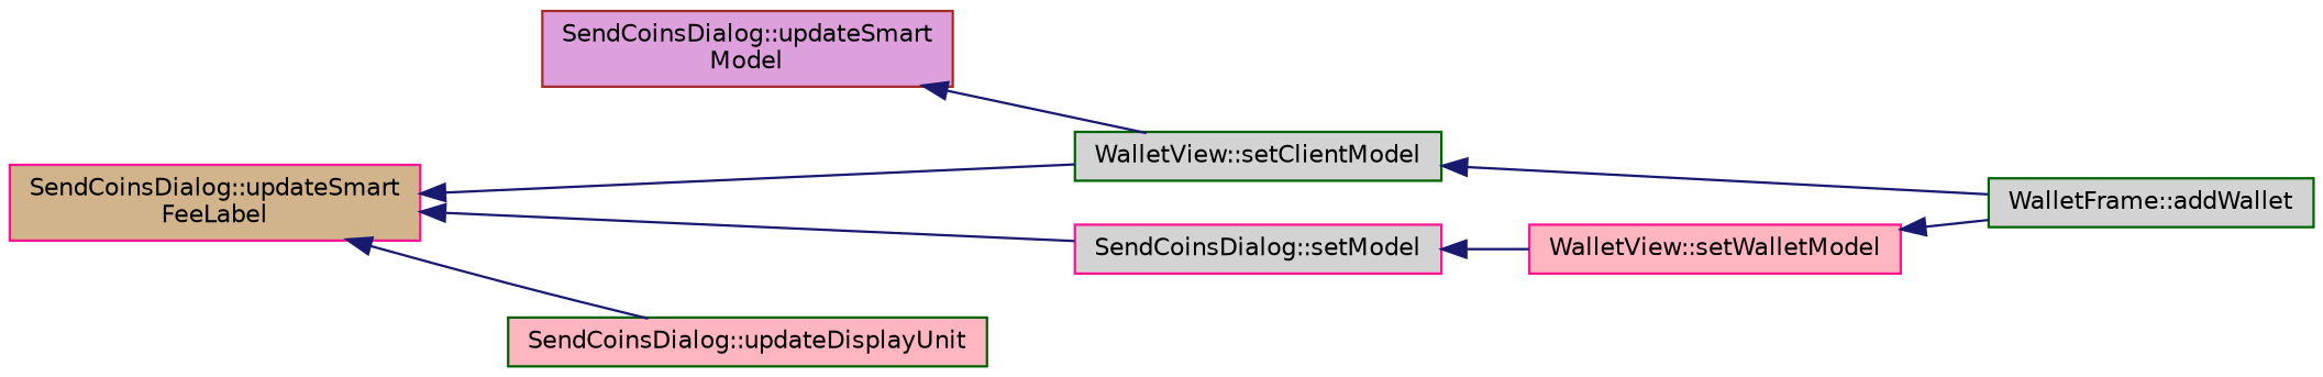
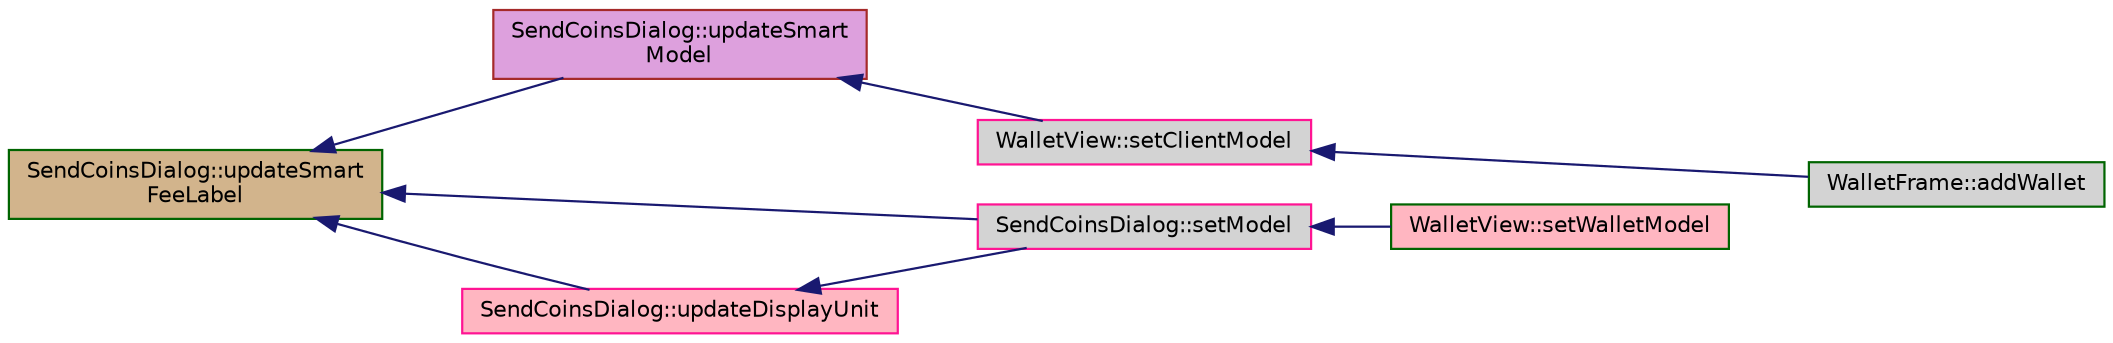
  digraph {
    rankdir=LR
    node [color=darkgreen fillcolor=lightgrey fontname=Helvetica fontsize=10 shape=record style=filled]
    edge [color=midnightblue dir=back fontname=Helvetica fontsize=10 labelfontname=Helvetica labelfontsize=10 style=solid]
-   n1 [color=deeppink fillcolor=tan fontcolor=black height=0.2 label="SendCoinsDialog::updateSmart\lFeeLabel" width=0.4]
+   n1 [fillcolor=tan fontcolor=black height=0.2 label="SendCoinsDialog::updateSmart\lFeeLabel" width=0.4]
    n2 [color=brown fillcolor=plum height=0.2 label="SendCoinsDialog::updateSmart\lModel" width=0.4]
    n3 [color=deeppink height=0.2 label="SendCoinsDialog::setModel" width=0.4]
-   n4 [fillcolor=lightpink height=0.2 label="SendCoinsDialog::updateDisplayUnit" width=0.4]
-   n5 [height=0.2 label="WalletView::setClientModel" width=0.4]
-   n6 [color=deeppink fillcolor=lightpink height=0.2 label="WalletView::setWalletModel" width=0.4]
+   n4 [color=deeppink fillcolor=lightpink height=0.2 label="SendCoinsDialog::updateDisplayUnit" width=0.4]
+   n5 [color=deeppink height=0.2 label="WalletView::setClientModel" width=0.4]
+   n6 [fillcolor=lightpink height=0.2 label="WalletView::setWalletModel" width=0.4]
    n7 [height=0.2 label="WalletFrame::addWallet" width=0.4]
-   n1 -> n5
+   n1 -> n2
    n1 -> n3
    n1 -> n4
    n2 -> n5
    n3 -> n6
+   n4 -> n3
    n5 -> n7
-   n6 -> n7
  }
